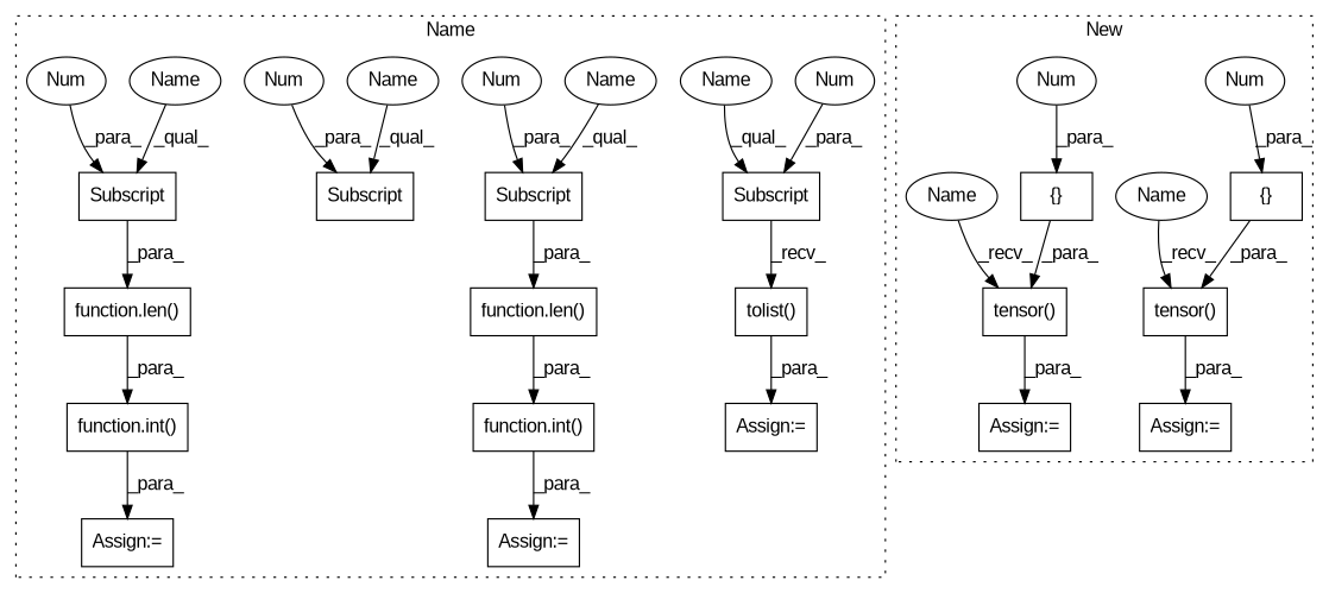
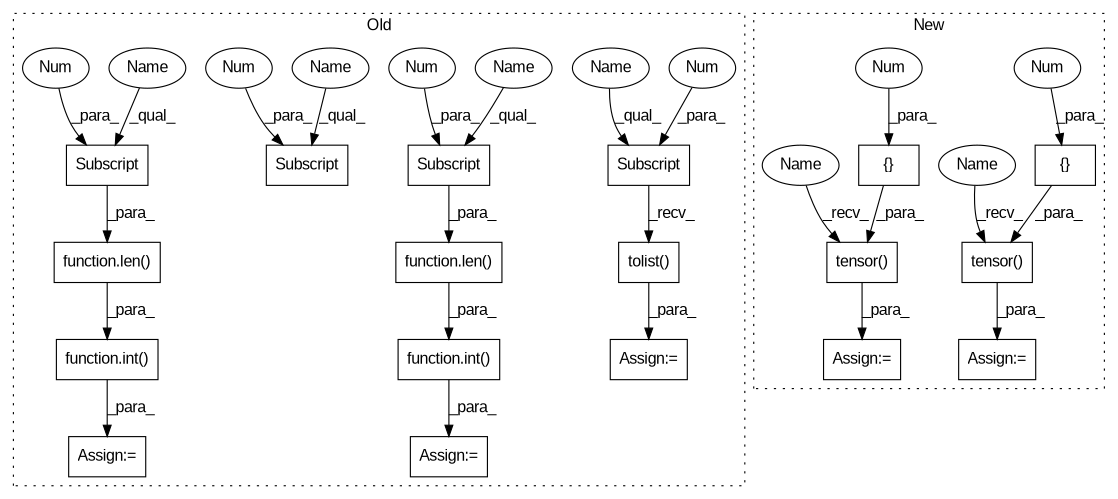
  digraph {
    fontname="Liberation Sans"
    node [a=75 l=1 s=2768 shape=box fontname="Liberation Sans"]
    edge [fontname="Liberation Sans"]
    n1 [l="4,1" label="function.len()" s="2616,2633"]
    n2 [a=63 l="13,0" label=Subscript s="2620,0"]
    n3 [a=63 l="13,0" label=Subscript s="2768,0"]
    n4 [l="4,1" label="function.int()" s="2612,2634"]
    n5 [a=63 l="13,0" label=Subscript s="2320,0"]
    n6 [a=76 label=Num s=2779 shape=ellipse]
    n7 [a=63 l="13,0" label=Subscript s="2429,0"]
    n8 [a=76 label=Num s=2331 shape=ellipse]
    n9 [a=76 label=Num s=2440 shape=ellipse]
    n10 [a=76 label=Num s=2631 shape=ellipse]
    n11 [l="4,1" label="function.len()" s="2425,2442"]
    n12 [l="4,1" label="function.int()" s="2421,2443"]
    n13 [a=68 l=3 label="Assign:=" s=2609]
    n14 [l=22 label="tolist()"]
    n15 [a=68 l=3 label="Assign:=" s=2765]
    n16 [a=68 l=3 label="Assign:=" s=2418]
    n17 [a=87 l=10 label=Name s=2429 shape=ellipse]
    n18 [a=87 l=10 label=Name s=2320 shape=ellipse]
    n19 [a=87 l=10 label=Name shape=ellipse]
    n20 [a=87 l=10 label=Name s=2620 shape=ellipse]
    n21 [l="13,1" label="tensor()" s="2822,2838"]
    n22 [a=68 l=3 label="Assign:=" s=2819]
    n23 [a=59 l="1,0" label="{}" s="2835,2837"]
    n24 [l="13,1" label="tensor()" s="2786,2802"]
    n25 [a=68 l=3 label="Assign:=" s=2783]
    n26 [a=59 l="1,0" label="{}" s="2799,2801"]
    n27 [a=76 label=Num s=2800 shape=ellipse]
    n28 [a=76 label=Num s=2836 shape=ellipse]
    n29 [a=87 l=5 label=Name s=2822 shape=ellipse]
    n30 [a=87 l=5 label=Name s=2786 shape=ellipse]
    subgraph cluster_1 {
-     label=Name
+     label=Old
      style=dotted
      n1
      n2
      n3
      n4
      n5
      n6
      n7
      n8
      n9
      n10
      n11
      n12
      n13
      n14
      n15
      n16
      n17
      n18
      n19
      n20
    }
    subgraph cluster_2 {
      label=New
      style=dotted
      n21
      n22
      n23
      n24
      n25
      n26
      n27
      n28
      n29
      n30
    }
    n1 -> n4 [label=_para_]
    n2 -> n1 [label=_para_]
    n3 -> n14 [label=_recv_]
    n4 -> n13 [label=_para_]
    n6 -> n3 [label=_para_]
    n7 -> n11 [label=_para_]
    n8 -> n5 [label=_para_]
    n9 -> n7 [label=_para_]
    n10 -> n2 [label=_para_]
    n11 -> n12 [label=_para_]
    n12 -> n16 [label=_para_]
    n14 -> n15 [label=_para_]
    n17 -> n7 [label=_qual_]
    n18 -> n5 [label=_qual_]
    n19 -> n3 [label=_qual_]
    n20 -> n2 [label=_qual_]
    n21 -> n22 [label=_para_]
    n23 -> n21 [label=_para_]
    n24 -> n25 [label=_para_]
    n26 -> n24 [label=_para_]
    n27 -> n26 [label=_para_]
    n28 -> n23 [label=_para_]
    n29 -> n21 [label=_recv_]
    n30 -> n24 [label=_recv_]
  }
